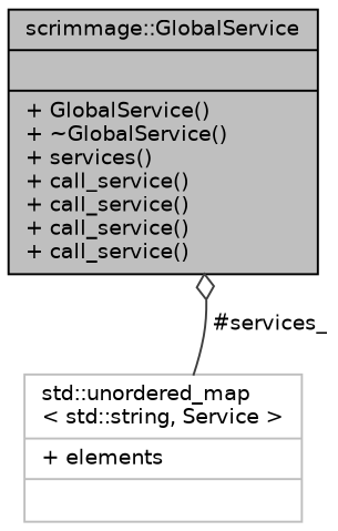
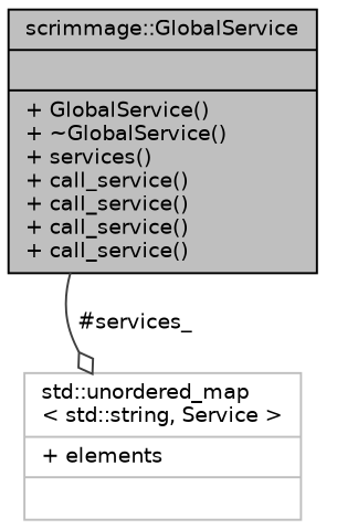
  digraph {
    node [fontname=Helvetica fontsize=10 shape=record style=filled]
    n1 [color=black fillcolor=grey75 fontcolor=black height=0.2 label="{scrimmage::GlobalService\n||+ GlobalService()\l+ ~GlobalService()\l+ services()\l+ call_service()\l+ call_service()\l+ call_service()\l+ call_service()\l}" width=0.4]
    n2 [color=grey75 fillcolor=white height=0.2 label="{std::unordered_map\l\< std::string, Service \>\n|+ elements\l|}" width=0.4]
-   n2 -> n1 [arrowhead=odiamond color=grey25 fontname=Helvetica fontsize=10 label=" #services_" labelfontname=Helvetica labelfontsize=10 style=solid]
+   n1 -> n2 [arrowhead=odiamond color=grey25 fontname=Helvetica fontsize=10 label=" #services_" labelfontname=Helvetica labelfontsize=10 style=solid]
  }
